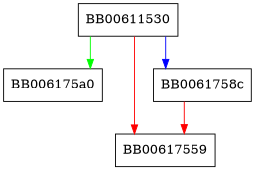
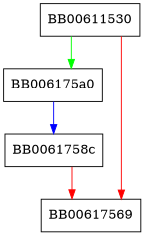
  digraph {
    splines=ortho
    node [shape=box]
    edge [color=red]
    n1 [label=BB00611530]
    BB006175a0
-   BB00617559
+   BB00617559 [label=BB00617569]
    BB0061758c
    n1 -> BB006175a0 [color=green]
    n1 -> BB00617559
-   n1 -> BB0061758c [color=blue]
+   BB006175a0 -> BB0061758c [color=blue]
    BB0061758c -> BB00617559
  }
